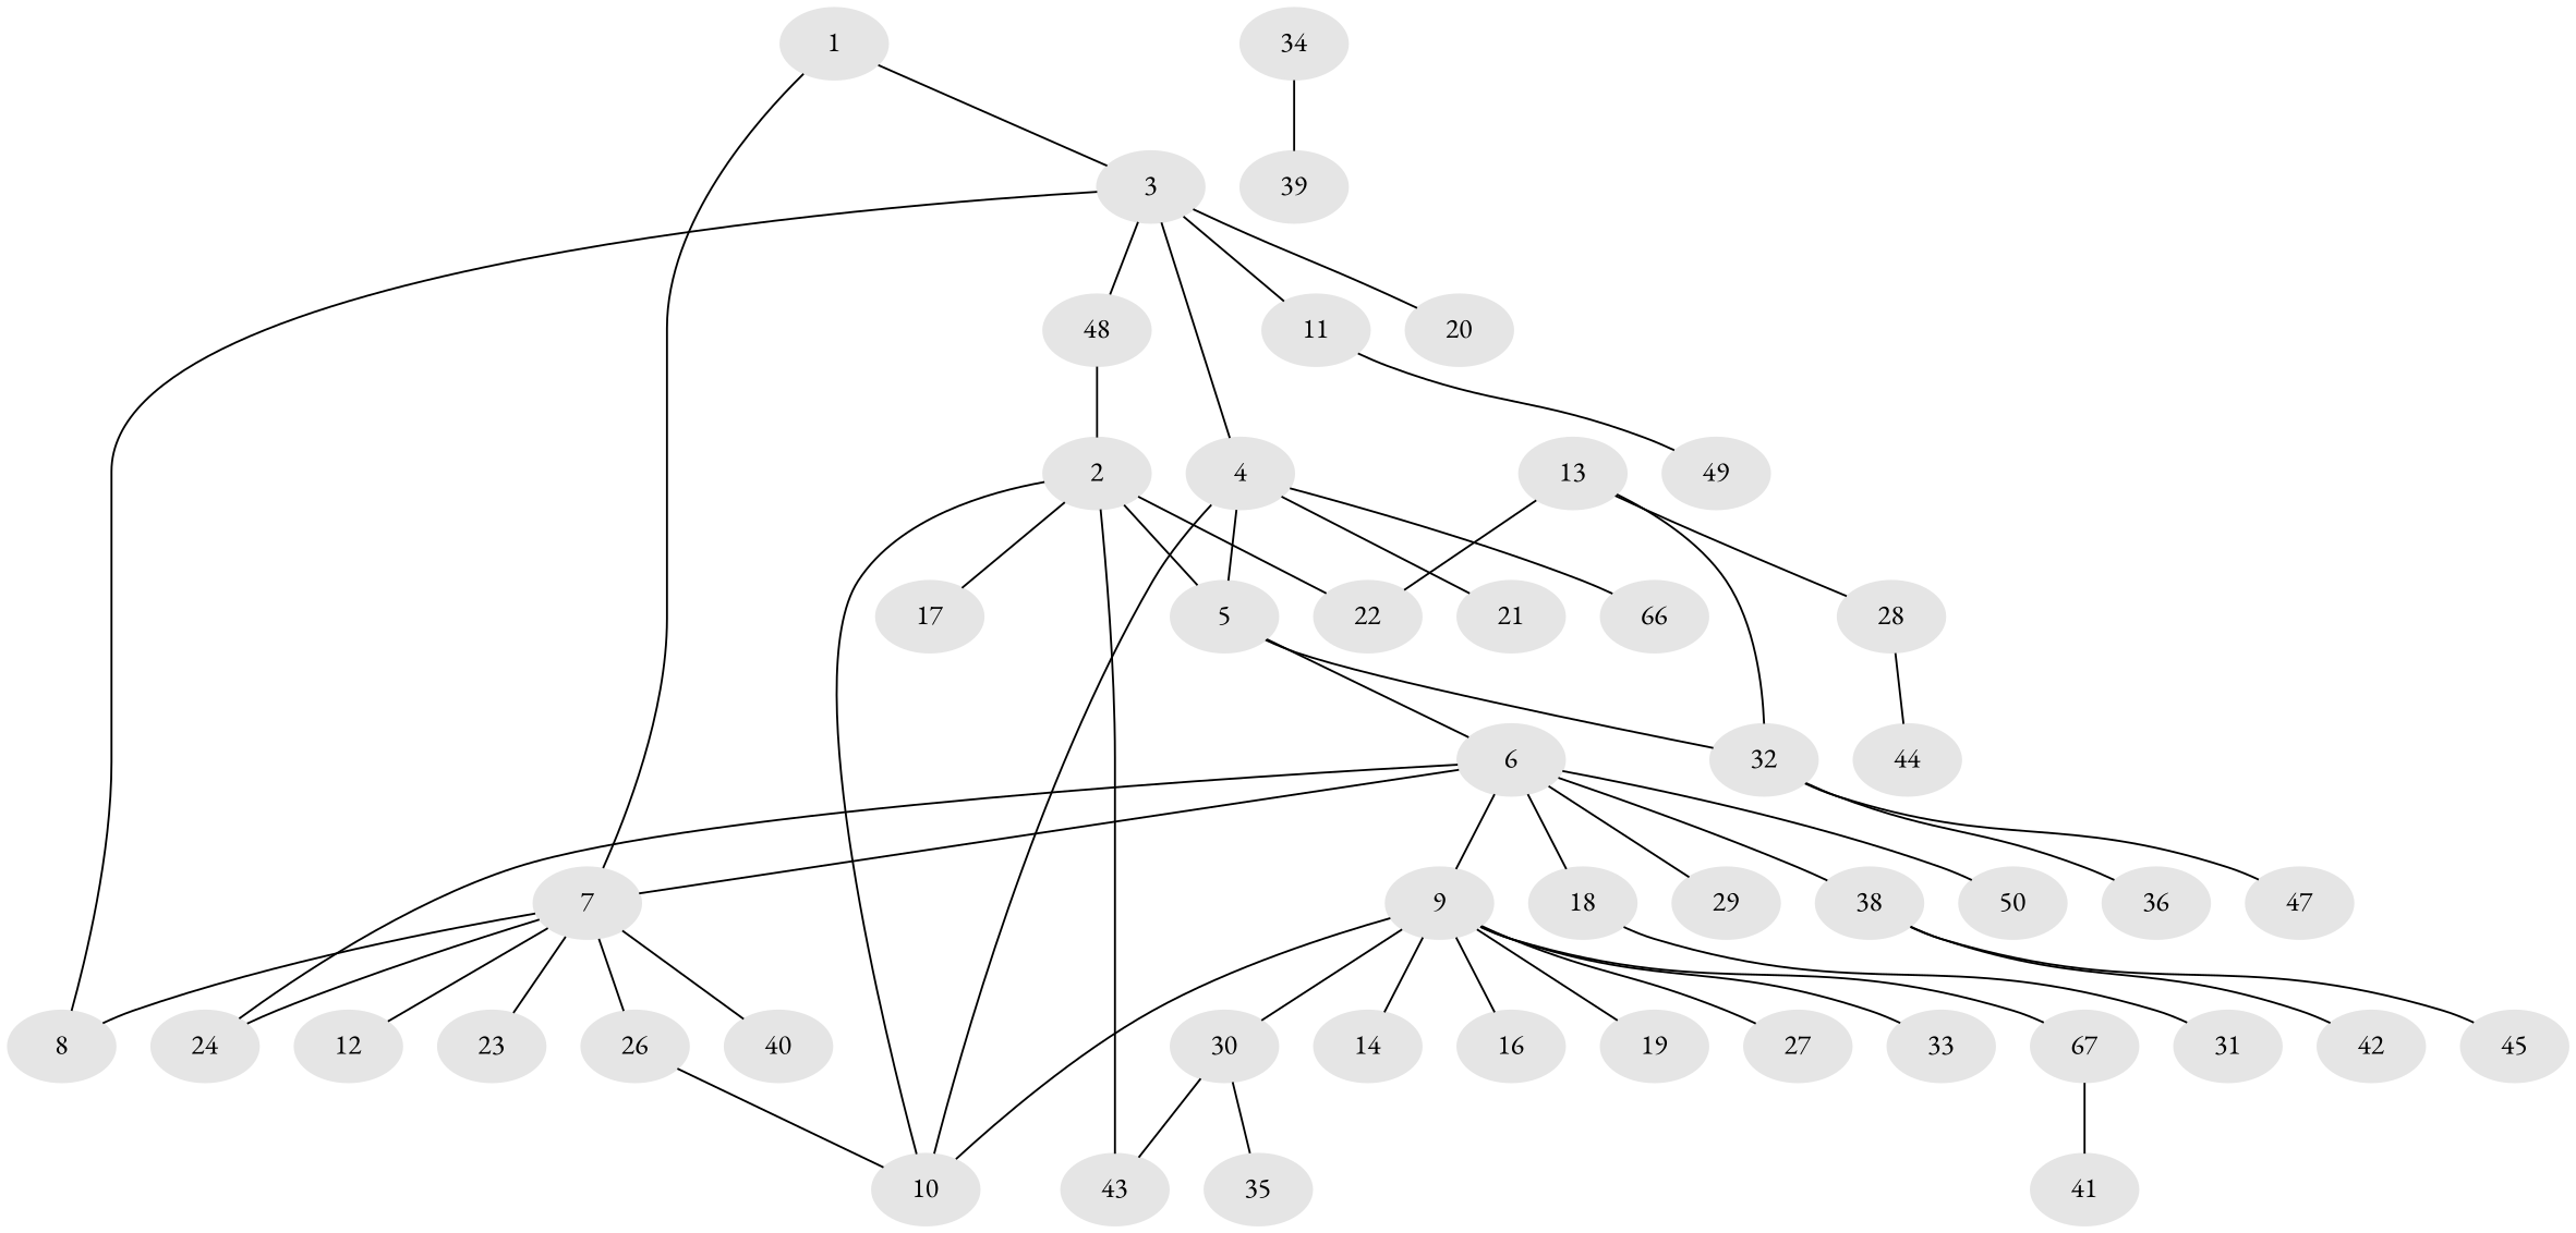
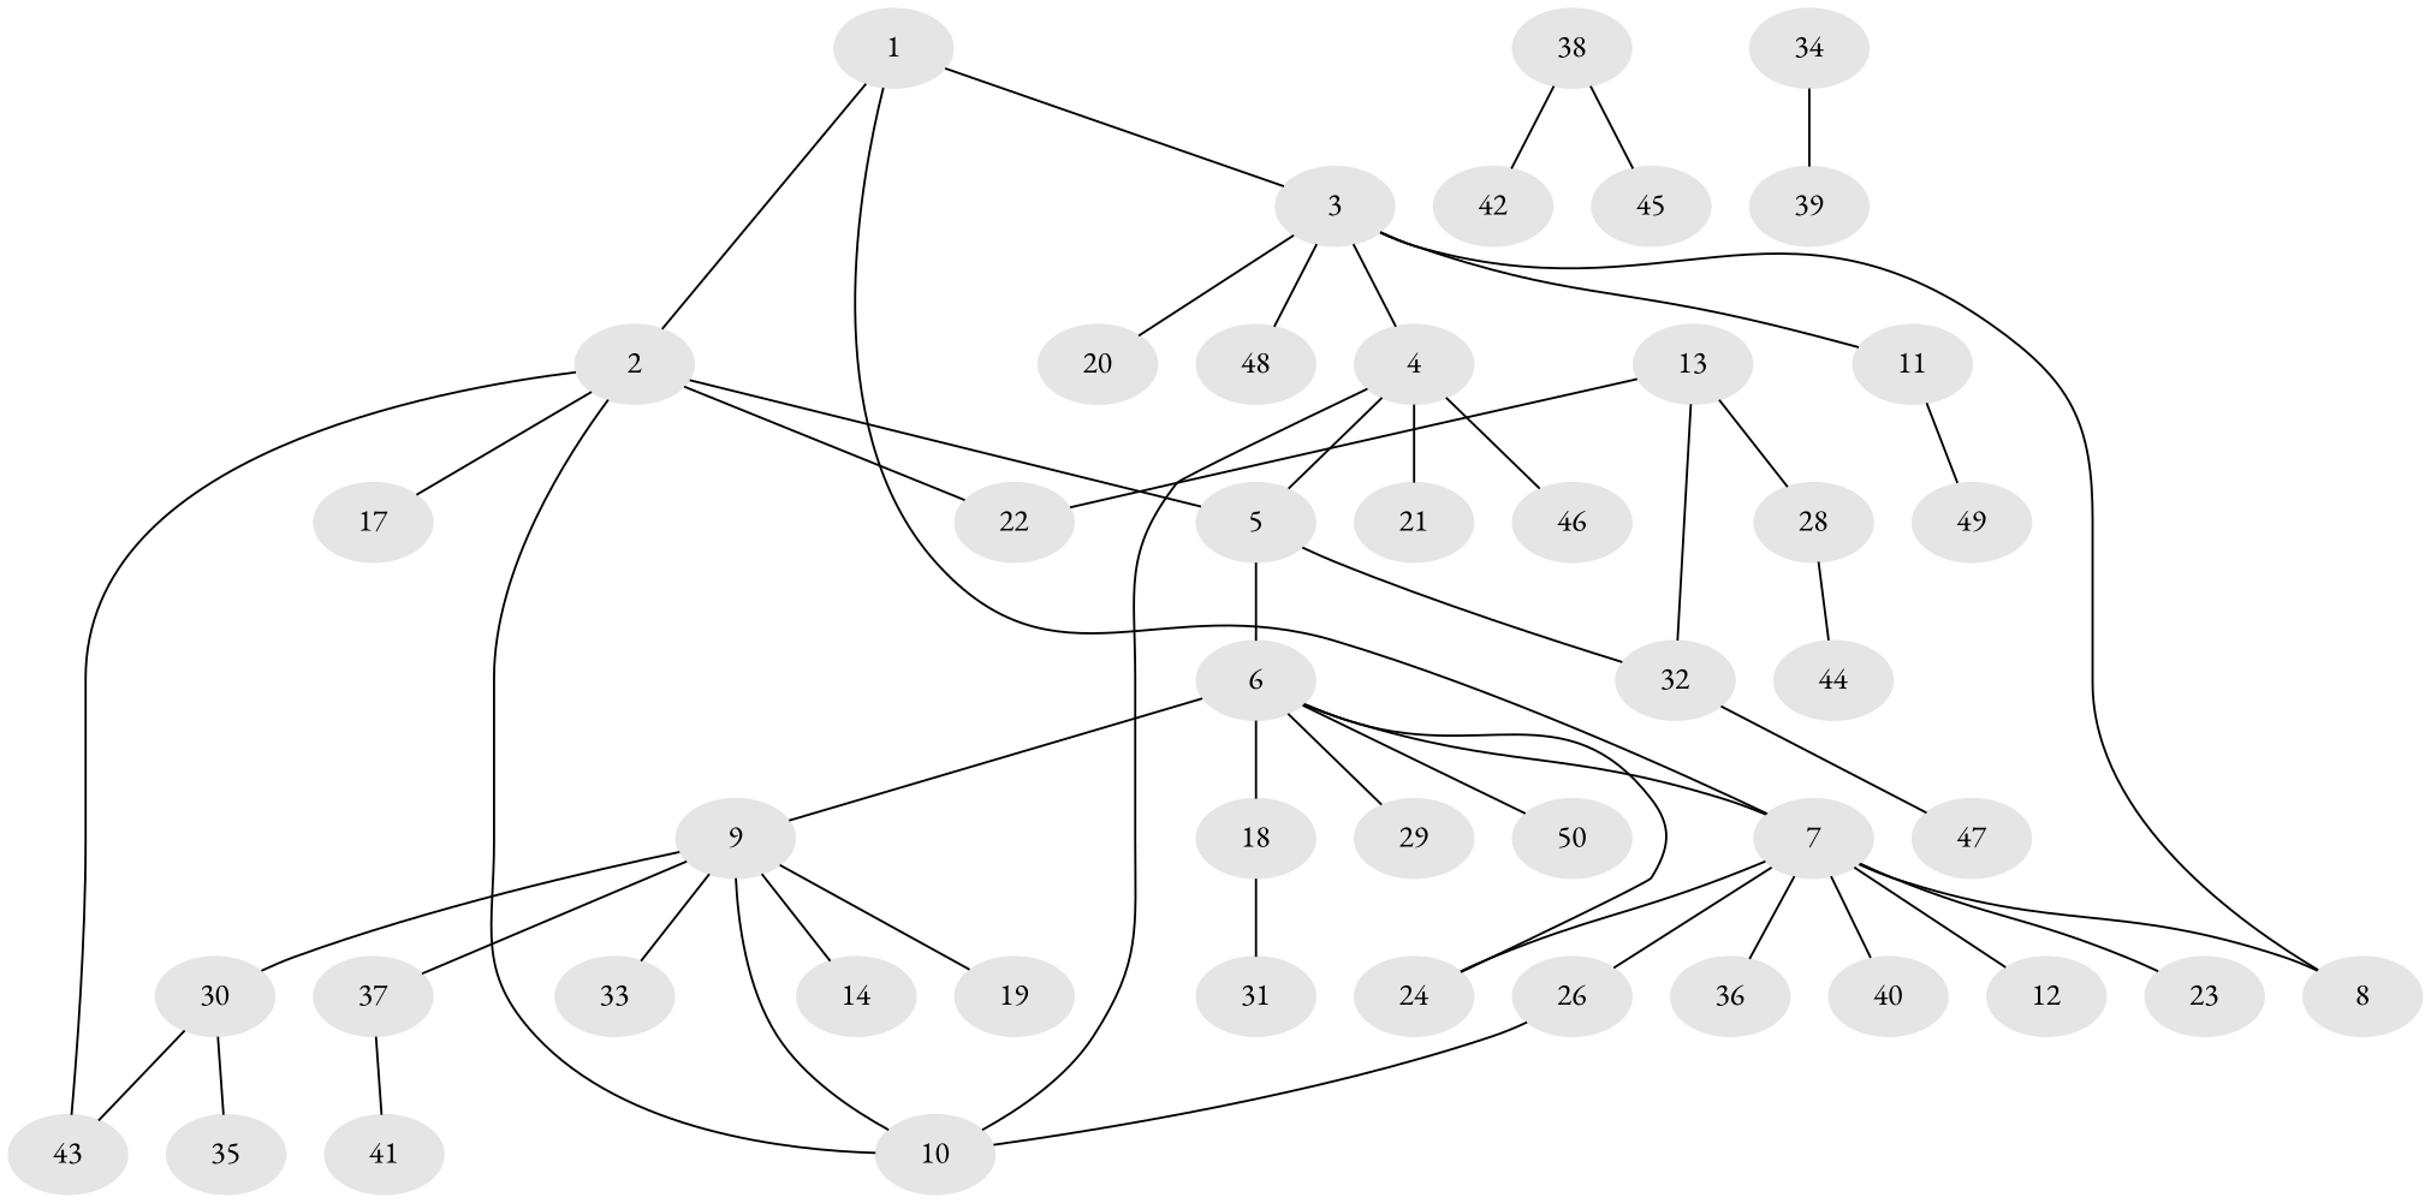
  graph {
    fontname="EB Garamond"
    node [color=gray90 fontname="EB Garamond" style=filled]
    edge [fontname="EB Garamond"]
    1
    2
    3
    7
    5
    10
    17
    43
    22
    4
    8
    11
    20
    48
    24
    12
    23
    26
    36
    40
    6
    32
    13
    28
    21
-   46 [label=66]
+   46
    49
    9
    18
    29
    38
    50
    47
    14
-   16
    19
-   27
    30
    33
-   37 [label=67]
+   37
    31
    42
    45
    35
    41
    44
    34
    39
-   48 -- 2
+   1 -- 2
    1 -- 3
    1 -- 7
    2 -- 5
    2 -- 10
    2 -- 17
    2 -- 43
    2 -- 22
    3 -- 4
    3 -- 8
    3 -- 11
    3 -- 20
    3 -- 48
    7 -- 8
    7 -- 24
    7 -- 12
    7 -- 23
    7 -- 26
-   32 -- 36
+   7 -- 36
    7 -- 40
    5 -- 6
    5 -- 32
    4 -- 5
    4 -- 10
    4 -- 21
    4 -- 46
    11 -- 49
    26 -- 10
    6 -- 7
    6 -- 24
    6 -- 9
    6 -- 18
    6 -- 29
-   6 -- 38
    6 -- 50
    32 -- 47
    13 -- 22
    13 -- 32
    13 -- 28
    28 -- 44
    9 -- 10
    9 -- 14
-   9 -- 16
    9 -- 19
-   9 -- 27
    9 -- 30
    9 -- 33
    9 -- 37
    18 -- 31
    38 -- 42
    38 -- 45
    30 -- 43
    30 -- 35
    37 -- 41
    34 -- 39
  }
